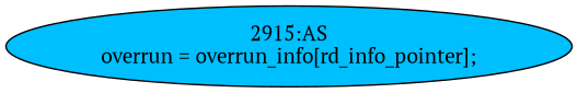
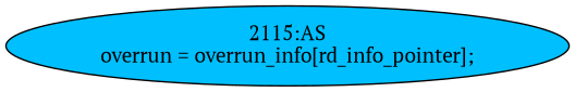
  strict digraph {
    rankdir=LR
    fontname="PT Serif"
-   n1 [ast="<pyverilog.vparser.ast.Assign object at 0x7f44f6bb5c90>" def_var="['overrun']" fillcolor=deepskyblue label="2915:AS\noverrun = overrun_info[rd_info_pointer];" statements="[]" style=filled typ=Assign use_var="['overrun_info', 'rd_info_pointer']" color=black fontname="PT Serif"]
+   n1 [ast="<pyverilog.vparser.ast.Assign object at 0x7f44f6bb5c90>" def_var="['overrun']" fillcolor=deepskyblue label="2115:AS\noverrun = overrun_info[rd_info_pointer];" statements="[]" style=filled typ=Assign use_var="['overrun_info', 'rd_info_pointer']" color=black fontname="PT Serif"]
  }
